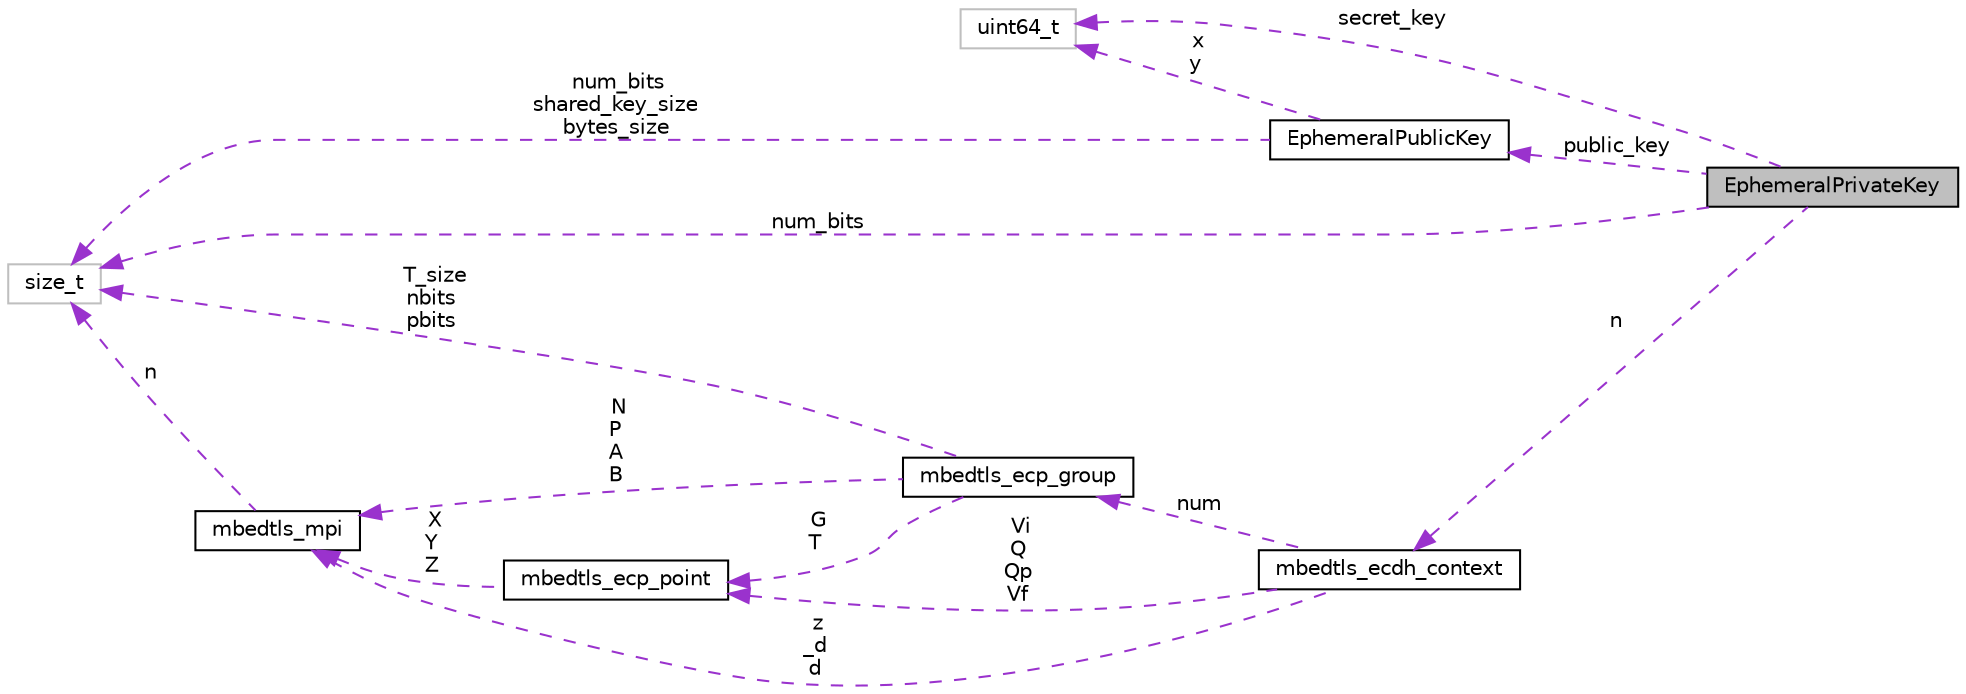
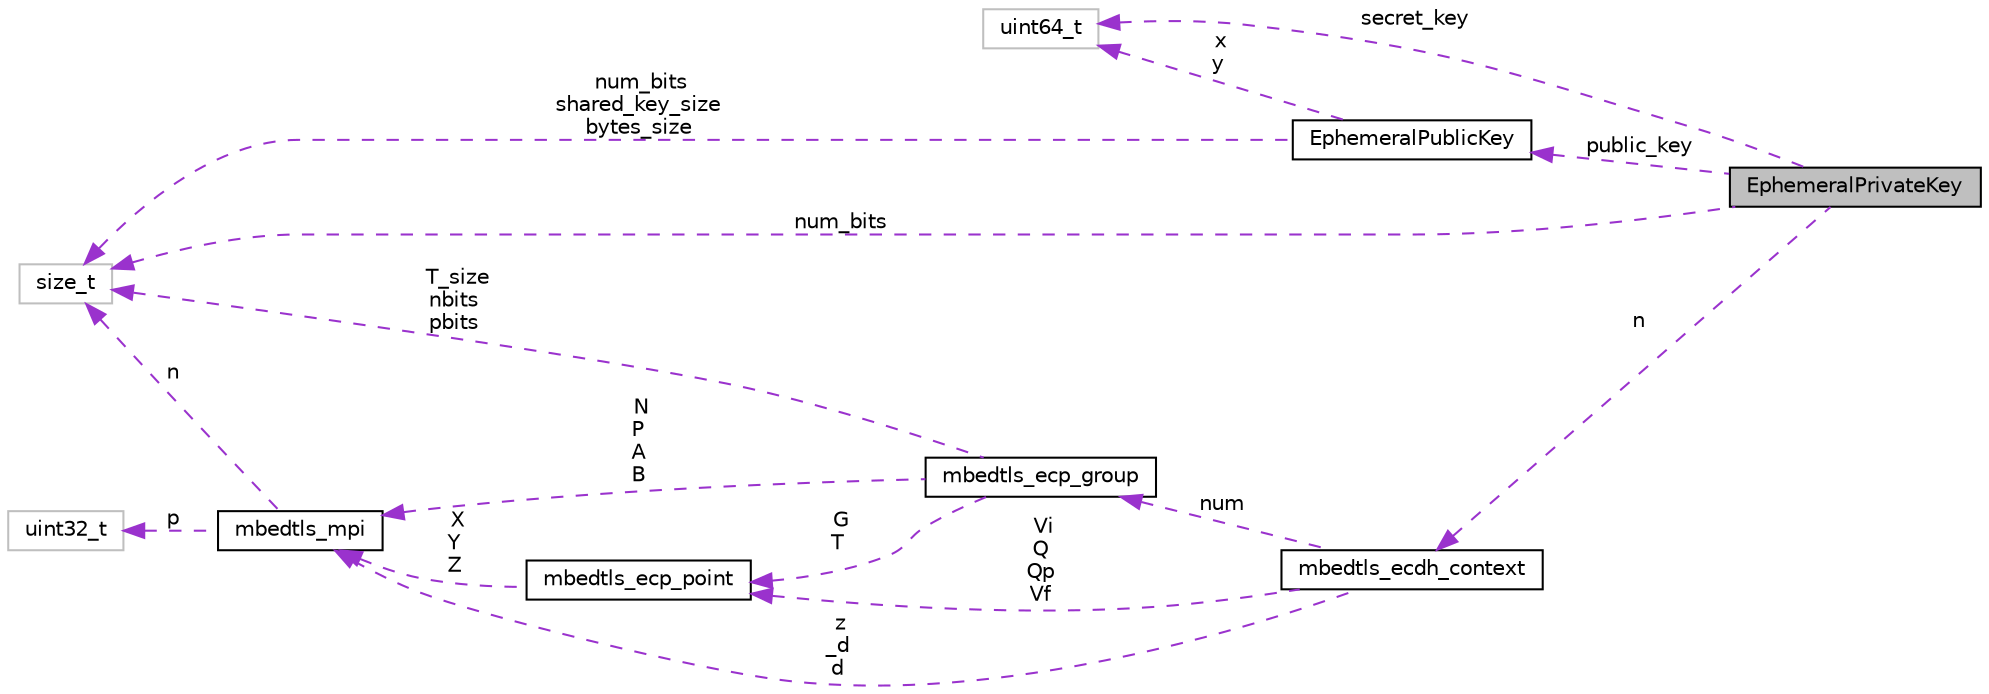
  digraph {
    rankdir=LR
    node [color=black fillcolor=white fontname=Helvetica fontsize=10 shape=record style=filled]
    edge [color=darkorchid3 dir=back fontname=Helvetica fontsize=10 labelfontname=Helvetica labelfontsize=10 style=dashed]
    n1 [fillcolor=grey75 fontcolor=black height=0.2 label=EphemeralPrivateKey width=0.4]
    n2 [color=grey75 height=0.2 label=uint64_t width=0.4]
    n3 [height=0.2 label=EphemeralPublicKey width=0.4]
    n4 [color=grey75 height=0.2 label=size_t width=0.4]
    n5 [height=0.2 label=mbedtls_ecp_group width=0.4]
    n6 [height=0.2 label=mbedtls_mpi width=0.4]
    n7 [height=0.2 label=mbedtls_ecdh_context width=0.4]
    n8 [height=0.2 label=mbedtls_ecp_point width=0.4]
+   n9 [color=grey75 height=0.2 label=uint32_t width=0.4]
    n2 -> n1 [label=" secret_key"]
    n2 -> n3 [label=" x\ny"]
    n3 -> n1 [label=" public_key"]
    n4 -> n1 [label=" num_bits"]
    n4 -> n3 [label=" num_bits\nshared_key_size\nbytes_size"]
    n4 -> n5 [label=" T_size\nnbits\npbits"]
    n4 -> n6 [label=" n"]
    n5 -> n7 [label=" num"]
    n6 -> n5 [label=" N\nP\nA\nB"]
    n6 -> n7 [label=" z\n_d\nd"]
    n6 -> n8 [label=" X\nY\nZ"]
    n7 -> n1 [label=" n"]
    n8 -> n5 [label=" G\nT"]
    n8 -> n7 [label=" Vi\nQ\nQp\nVf"]
+   n9 -> n6 [label=" p"]
  }
